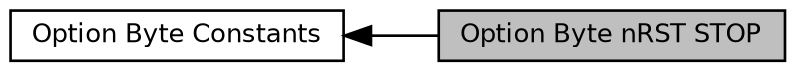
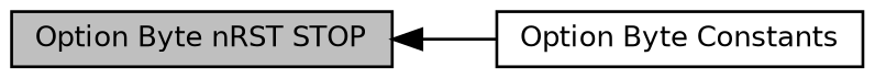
  digraph {
    rankdir=LR
    node [color=black fontname=Helvetica fontsize=10 shape=box style=filled]
    n1 [fillcolor=white height=0.2 label="Option Byte Constants" width=0.4]
    n2 [fillcolor=grey75 fontcolor=black height=0.2 label="Option Byte nRST STOP" width=0.4]
-   n1 -> n2 [dir=back fontname=Helvetica fontsize=10 labelfontname=Helvetica labelfontsize=10 shape=plaintext style=solid]
+   n2 -> n1 [dir=back fontname=Helvetica fontsize=10 labelfontname=Helvetica labelfontsize=10 shape=plaintext style=solid]
  }
